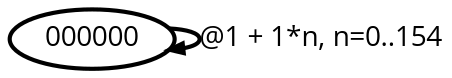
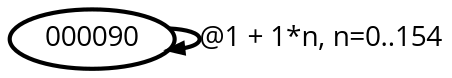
  digraph {
    fontname="Open Sans"
-   000000 [fontsize=20 penwidth=3 shape=oval style=rounded fontname="Open Sans"]
+   000000 [fontsize=20 penwidth=3 shape=oval style=rounded fontname="Open Sans" label=000090]
    000000 -> 000000 [arrowsize=1 color=black fontsize=20 label="@1 + 1*n, n=0..154" penwidth=3 style=bold fontname="Open Sans"]
  }
